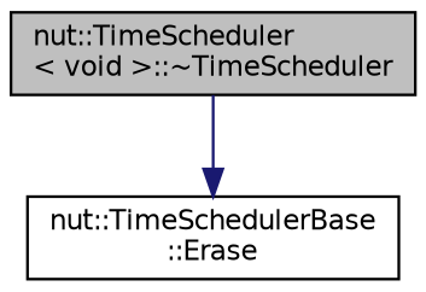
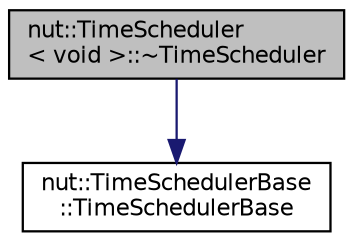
  digraph {
    rankdir=TB
    node [color=black fontname=Helvetica fontsize=10 shape=record style=filled]
    n1 [fillcolor=grey75 fontcolor=black height=0.2 label="nut::TimeScheduler\l\< void \>::~TimeScheduler" width=0.4]
-   n2 [fillcolor=white height=0.2 label="nut::TimeSchedulerBase\l::Erase" width=0.4]
+   n2 [fillcolor=white height=0.2 label="nut::TimeSchedulerBase\l::TimeSchedulerBase" width=0.4]
    n1 -> n2 [color=midnightblue fontname=Helvetica fontsize=10 labelfontname=Helvetica labelfontsize=10 style=solid]
  }
